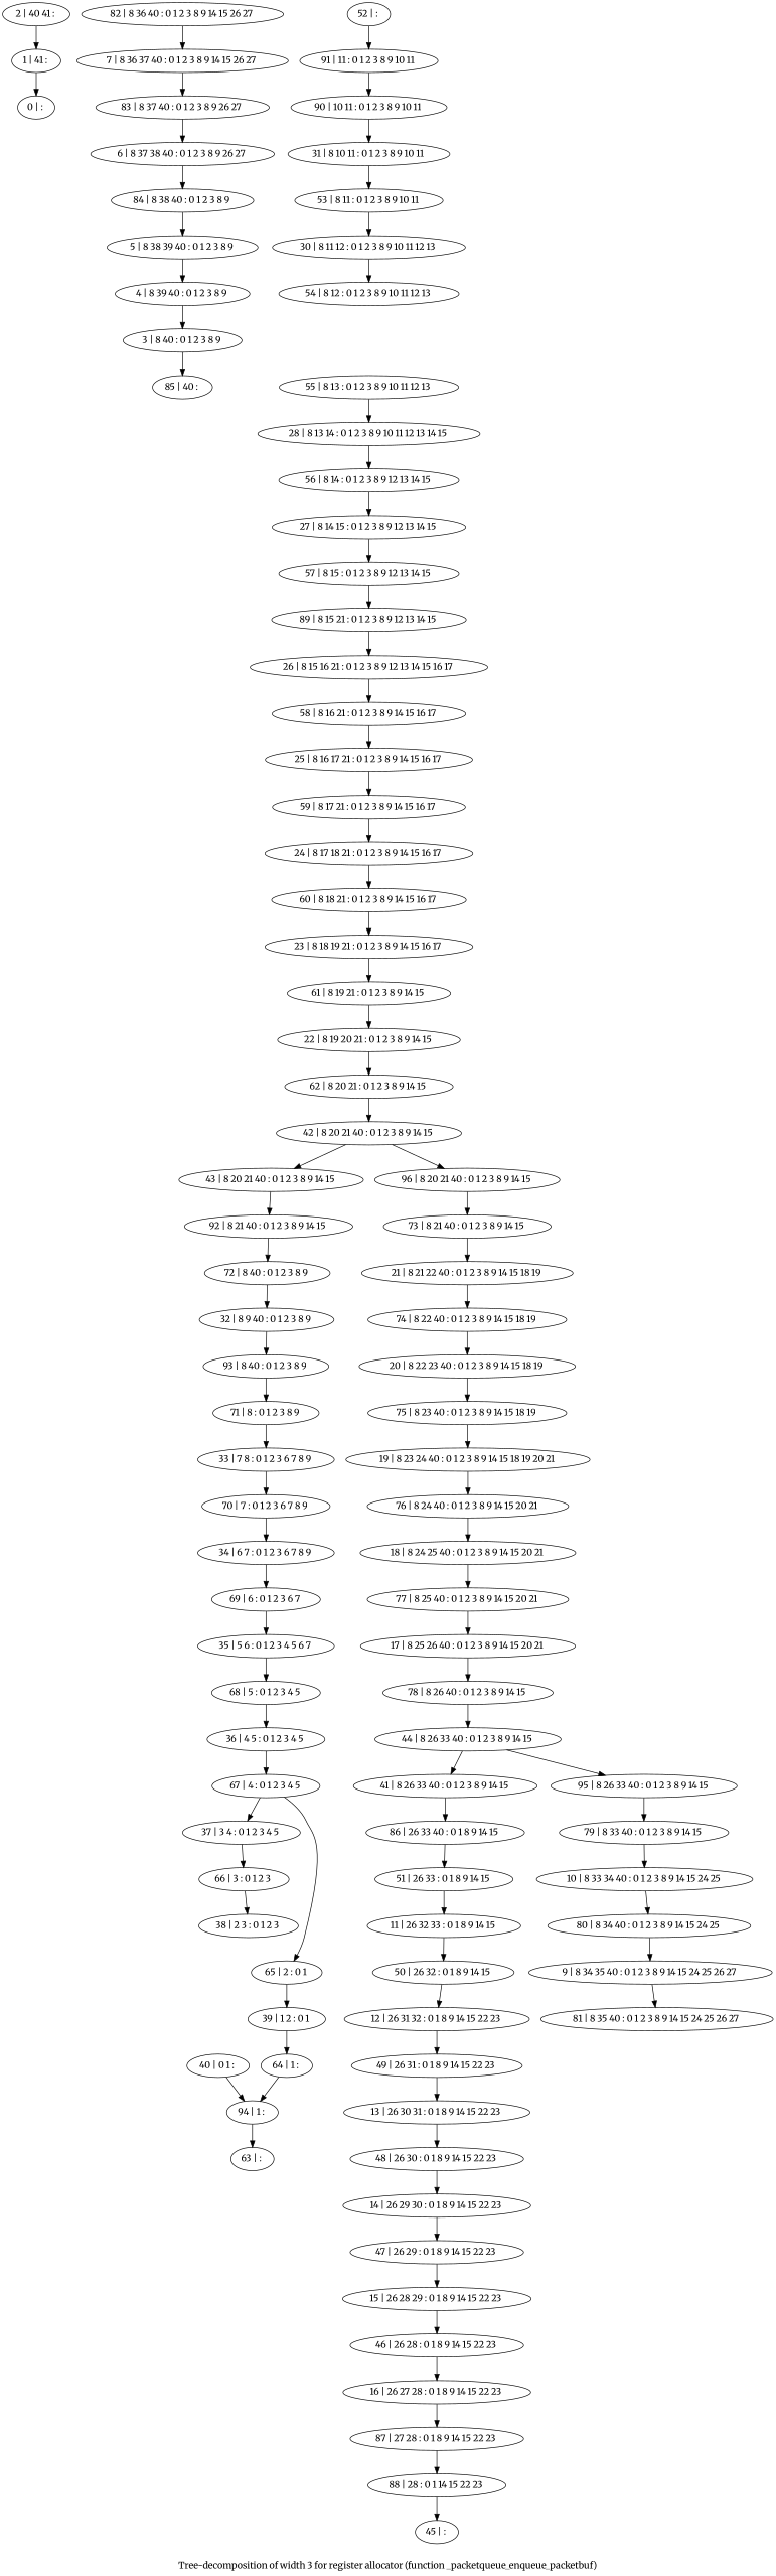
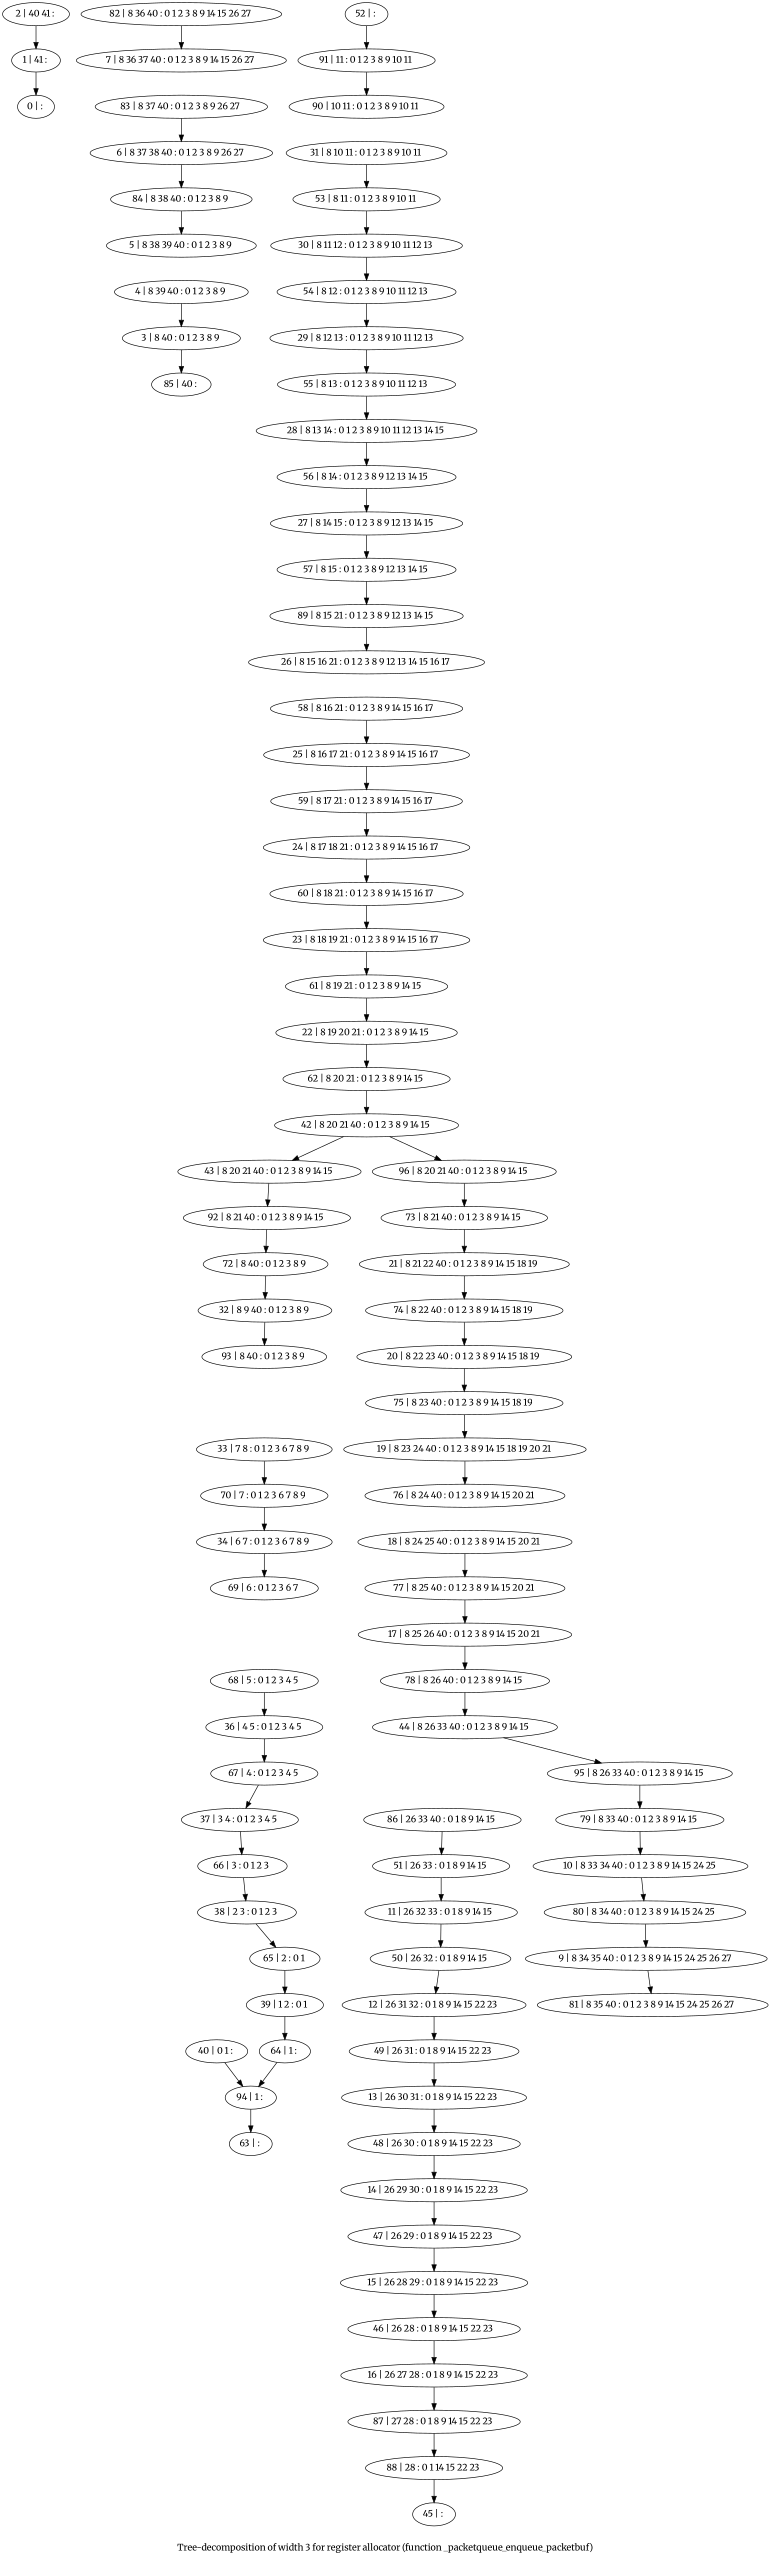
  digraph {
    fontname=Merriweather
    label="Tree-decomposition of width 3 for register allocator (function _packetqueue_enqueue_packetbuf)"
    node [fontname=Merriweather]
    edge [fontname=Merriweather]
    n1 [label="0 | : "]
    n2 [label="1 | 41 : "]
    n3 [label="2 | 40 41 : "]
    n4 [label="3 | 8 40 : 0 1 2 3 8 9 "]
    n5 [label="85 | 40 : "]
    n6 [label="4 | 8 39 40 : 0 1 2 3 8 9 "]
    n7 [label="5 | 8 38 39 40 : 0 1 2 3 8 9 "]
    n8 [label="6 | 8 37 38 40 : 0 1 2 3 8 9 26 27 "]
    n9 [label="84 | 8 38 40 : 0 1 2 3 8 9 "]
    n10 [label="7 | 8 36 37 40 : 0 1 2 3 8 9 14 15 26 27 "]
    n11 [label="83 | 8 37 40 : 0 1 2 3 8 9 26 27 "]
    n12 [label="82 | 8 36 40 : 0 1 2 3 8 9 14 15 26 27 "]
    n13 [label="9 | 8 34 35 40 : 0 1 2 3 8 9 14 15 24 25 26 27 "]
    n14 [label="81 | 8 35 40 : 0 1 2 3 8 9 14 15 24 25 26 27 "]
    n15 [label="10 | 8 33 34 40 : 0 1 2 3 8 9 14 15 24 25 "]
    n16 [label="80 | 8 34 40 : 0 1 2 3 8 9 14 15 24 25 "]
    n17 [label="11 | 26 32 33 : 0 1 8 9 14 15 "]
    n18 [label="50 | 26 32 : 0 1 8 9 14 15 "]
    n19 [label="12 | 26 31 32 : 0 1 8 9 14 15 22 23 "]
    n20 [label="49 | 26 31 : 0 1 8 9 14 15 22 23 "]
    n21 [label="13 | 26 30 31 : 0 1 8 9 14 15 22 23 "]
    n22 [label="48 | 26 30 : 0 1 8 9 14 15 22 23 "]
    n23 [label="14 | 26 29 30 : 0 1 8 9 14 15 22 23 "]
    n24 [label="47 | 26 29 : 0 1 8 9 14 15 22 23 "]
    n25 [label="15 | 26 28 29 : 0 1 8 9 14 15 22 23 "]
    n26 [label="46 | 26 28 : 0 1 8 9 14 15 22 23 "]
    n27 [label="16 | 26 27 28 : 0 1 8 9 14 15 22 23 "]
    n28 [label="87 | 27 28 : 0 1 8 9 14 15 22 23 "]
    n29 [label="88 | 28 : 0 1 14 15 22 23 "]
    n30 [label="17 | 8 25 26 40 : 0 1 2 3 8 9 14 15 20 21 "]
    n31 [label="78 | 8 26 40 : 0 1 2 3 8 9 14 15 "]
    n32 [label="44 | 8 26 33 40 : 0 1 2 3 8 9 14 15 "]
    n33 [label="18 | 8 24 25 40 : 0 1 2 3 8 9 14 15 20 21 "]
    n34 [label="77 | 8 25 40 : 0 1 2 3 8 9 14 15 20 21 "]
    n35 [label="19 | 8 23 24 40 : 0 1 2 3 8 9 14 15 18 19 20 21 "]
    n36 [label="76 | 8 24 40 : 0 1 2 3 8 9 14 15 20 21 "]
    n37 [label="20 | 8 22 23 40 : 0 1 2 3 8 9 14 15 18 19 "]
    n38 [label="75 | 8 23 40 : 0 1 2 3 8 9 14 15 18 19 "]
    n39 [label="21 | 8 21 22 40 : 0 1 2 3 8 9 14 15 18 19 "]
    n40 [label="74 | 8 22 40 : 0 1 2 3 8 9 14 15 18 19 "]
    n41 [label="22 | 8 19 20 21 : 0 1 2 3 8 9 14 15 "]
    n42 [label="62 | 8 20 21 : 0 1 2 3 8 9 14 15 "]
    n43 [label="42 | 8 20 21 40 : 0 1 2 3 8 9 14 15 "]
    n44 [label="23 | 8 18 19 21 : 0 1 2 3 8 9 14 15 16 17 "]
    n45 [label="61 | 8 19 21 : 0 1 2 3 8 9 14 15 "]
    n46 [label="24 | 8 17 18 21 : 0 1 2 3 8 9 14 15 16 17 "]
    n47 [label="60 | 8 18 21 : 0 1 2 3 8 9 14 15 16 17 "]
    n48 [label="25 | 8 16 17 21 : 0 1 2 3 8 9 14 15 16 17 "]
    n49 [label="59 | 8 17 21 : 0 1 2 3 8 9 14 15 16 17 "]
    n50 [label="26 | 8 15 16 21 : 0 1 2 3 8 9 12 13 14 15 16 17 "]
    n51 [label="58 | 8 16 21 : 0 1 2 3 8 9 14 15 16 17 "]
    n52 [label="27 | 8 14 15 : 0 1 2 3 8 9 12 13 14 15 "]
    n53 [label="57 | 8 15 : 0 1 2 3 8 9 12 13 14 15 "]
    n54 [label="89 | 8 15 21 : 0 1 2 3 8 9 12 13 14 15 "]
    n55 [label="28 | 8 13 14 : 0 1 2 3 8 9 10 11 12 13 14 15 "]
    n56 [label="56 | 8 14 : 0 1 2 3 8 9 12 13 14 15 "]
+   n57 [label="29 | 8 12 13 : 0 1 2 3 8 9 10 11 12 13 "]
    n58 [label="55 | 8 13 : 0 1 2 3 8 9 10 11 12 13 "]
    n59 [label="30 | 8 11 12 : 0 1 2 3 8 9 10 11 12 13 "]
    n60 [label="54 | 8 12 : 0 1 2 3 8 9 10 11 12 13 "]
    n61 [label="31 | 8 10 11 : 0 1 2 3 8 9 10 11 "]
    n62 [label="53 | 8 11 : 0 1 2 3 8 9 10 11 "]
    n63 [label="32 | 8 9 40 : 0 1 2 3 8 9 "]
    n64 [label="93 | 8 40 : 0 1 2 3 8 9 "]
-   n65 [label="71 | 8 : 0 1 2 3 8 9 "]
    n66 [label="33 | 7 8 : 0 1 2 3 6 7 8 9 "]
    n67 [label="70 | 7 : 0 1 2 3 6 7 8 9 "]
    n68 [label="34 | 6 7 : 0 1 2 3 6 7 8 9 "]
    n69 [label="69 | 6 : 0 1 2 3 6 7 "]
-   n70 [label="35 | 5 6 : 0 1 2 3 4 5 6 7 "]
    n71 [label="68 | 5 : 0 1 2 3 4 5 "]
    n72 [label="36 | 4 5 : 0 1 2 3 4 5 "]
    n73 [label="67 | 4 : 0 1 2 3 4 5 "]
    n74 [label="37 | 3 4 : 0 1 2 3 4 5 "]
    n75 [label="66 | 3 : 0 1 2 3 "]
    n76 [label="38 | 2 3 : 0 1 2 3 "]
    n77 [label="65 | 2 : 0 1 "]
    n78 [label="39 | 1 2 : 0 1 "]
    n79 [label="64 | 1 : "]
    n80 [label="94 | 1 : "]
    n81 [label="40 | 0 1 : "]
    n82 [label="63 | : "]
-   n83 [label="41 | 8 26 33 40 : 0 1 2 3 8 9 14 15 "]
    n84 [label="86 | 26 33 40 : 0 1 8 9 14 15 "]
    n85 [label="51 | 26 33 : 0 1 8 9 14 15 "]
    n86 [label="43 | 8 20 21 40 : 0 1 2 3 8 9 14 15 "]
    n87 [label="96 | 8 20 21 40 : 0 1 2 3 8 9 14 15 "]
    n88 [label="92 | 8 21 40 : 0 1 2 3 8 9 14 15 "]
    n89 [label="73 | 8 21 40 : 0 1 2 3 8 9 14 15 "]
    n90 [label="72 | 8 40 : 0 1 2 3 8 9 "]
    n91 [label="95 | 8 26 33 40 : 0 1 2 3 8 9 14 15 "]
    n92 [label="79 | 8 33 40 : 0 1 2 3 8 9 14 15 "]
    n93 [label="45 | : "]
    n94 [label="52 | : "]
    n95 [label="91 | 11 : 0 1 2 3 8 9 10 11 "]
    n96 [label="90 | 10 11 : 0 1 2 3 8 9 10 11 "]
    n2 -> n1
    n3 -> n2
    n4 -> n5
    n6 -> n4
-   n7 -> n6
    n8 -> n9
    n9 -> n7
-   n10 -> n11
    n11 -> n8
    n12 -> n10
    n13 -> n14
    n15 -> n16
    n16 -> n13
    n17 -> n18
    n18 -> n19
    n19 -> n20
    n20 -> n21
    n21 -> n22
    n22 -> n23
    n23 -> n24
    n24 -> n25
    n25 -> n26
    n26 -> n27
    n27 -> n28
    n28 -> n29
    n29 -> n93
    n30 -> n31
    n31 -> n32
-   n32 -> n83
    n32 -> n91
    n33 -> n34
    n34 -> n30
    n35 -> n36
-   n36 -> n33
    n37 -> n38
    n38 -> n35
    n39 -> n40
    n40 -> n37
    n41 -> n42
    n42 -> n43
    n43 -> n86
    n43 -> n87
    n44 -> n45
    n45 -> n41
    n46 -> n47
    n47 -> n44
    n48 -> n49
    n49 -> n46
-   n50 -> n51
    n51 -> n48
    n52 -> n53
    n53 -> n54
    n54 -> n50
    n55 -> n56
    n56 -> n52
+   n57 -> n58
    n58 -> n55
    n59 -> n60
+   n60 -> n57
    n61 -> n62
    n62 -> n59
    n63 -> n64
-   n64 -> n65
-   n65 -> n66
    n66 -> n67
    n67 -> n68
    n68 -> n69
-   n69 -> n70
-   n70 -> n71
    n71 -> n72
    n72 -> n73
    n73 -> n74
    n74 -> n75
    n75 -> n76
-   n73 -> n77
+   n76 -> n77
    n77 -> n78
    n78 -> n79
    n79 -> n80
    n80 -> n82
    n81 -> n80
-   n83 -> n84
    n84 -> n85
    n85 -> n17
    n86 -> n88
    n87 -> n89
    n88 -> n90
    n89 -> n39
    n90 -> n63
    n91 -> n92
    n92 -> n15
    n94 -> n95
    n95 -> n96
-   n96 -> n61
  }
